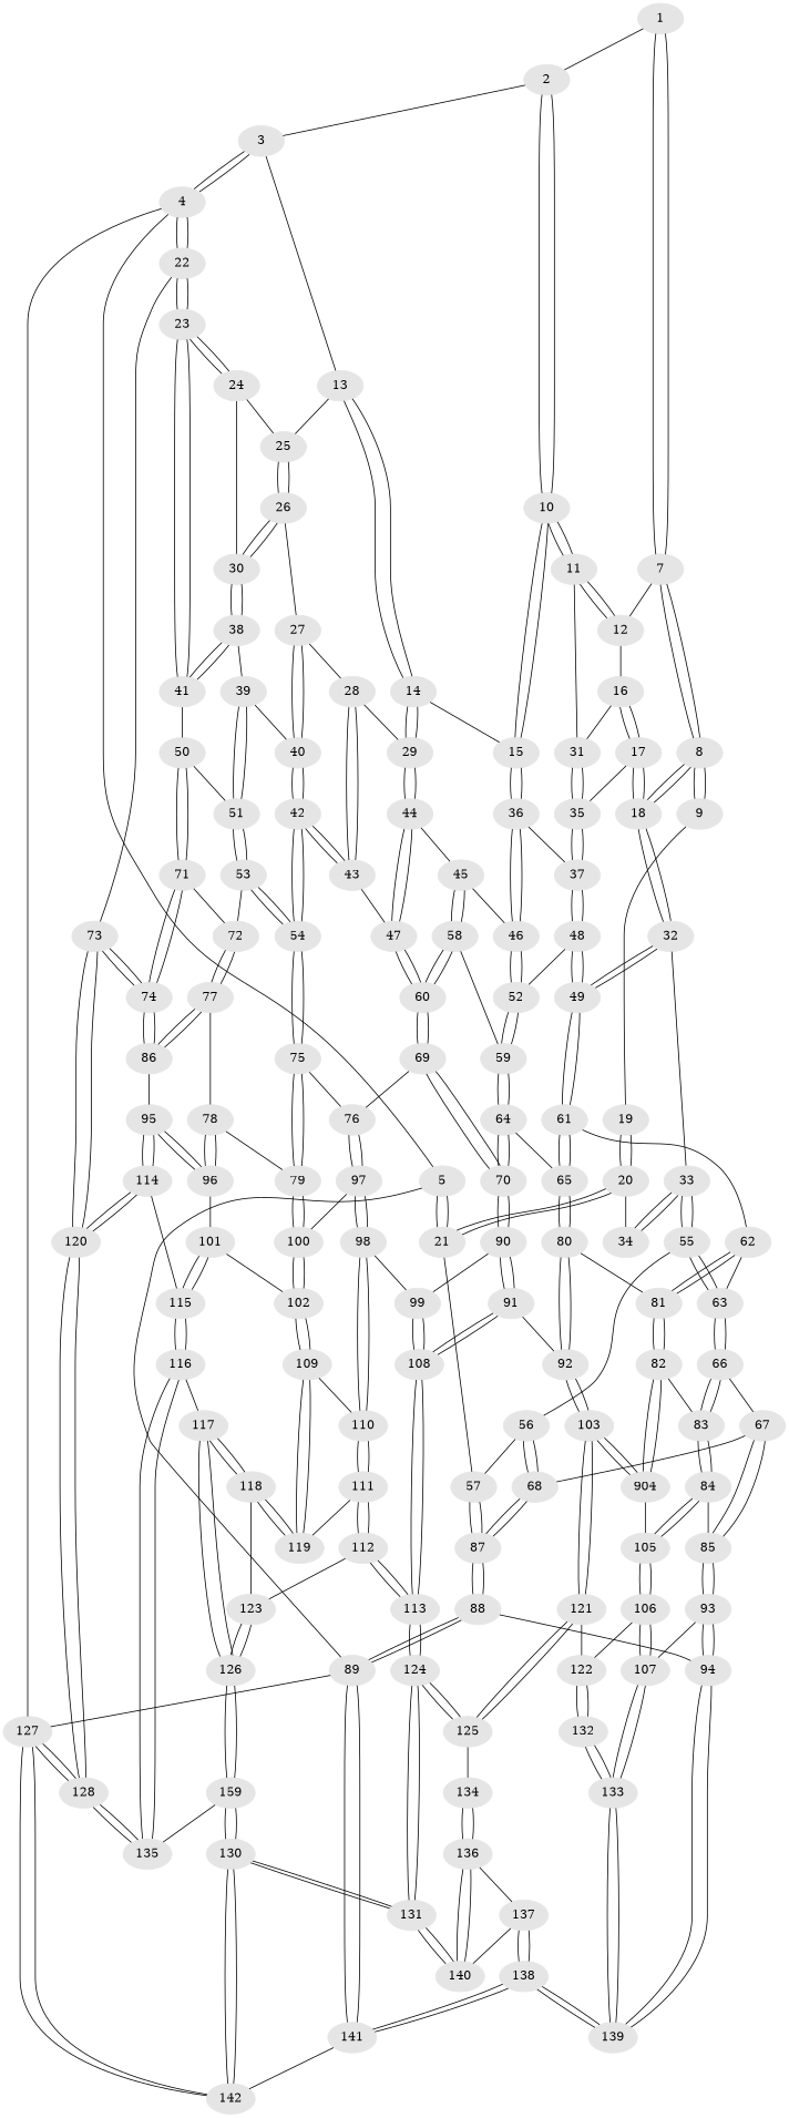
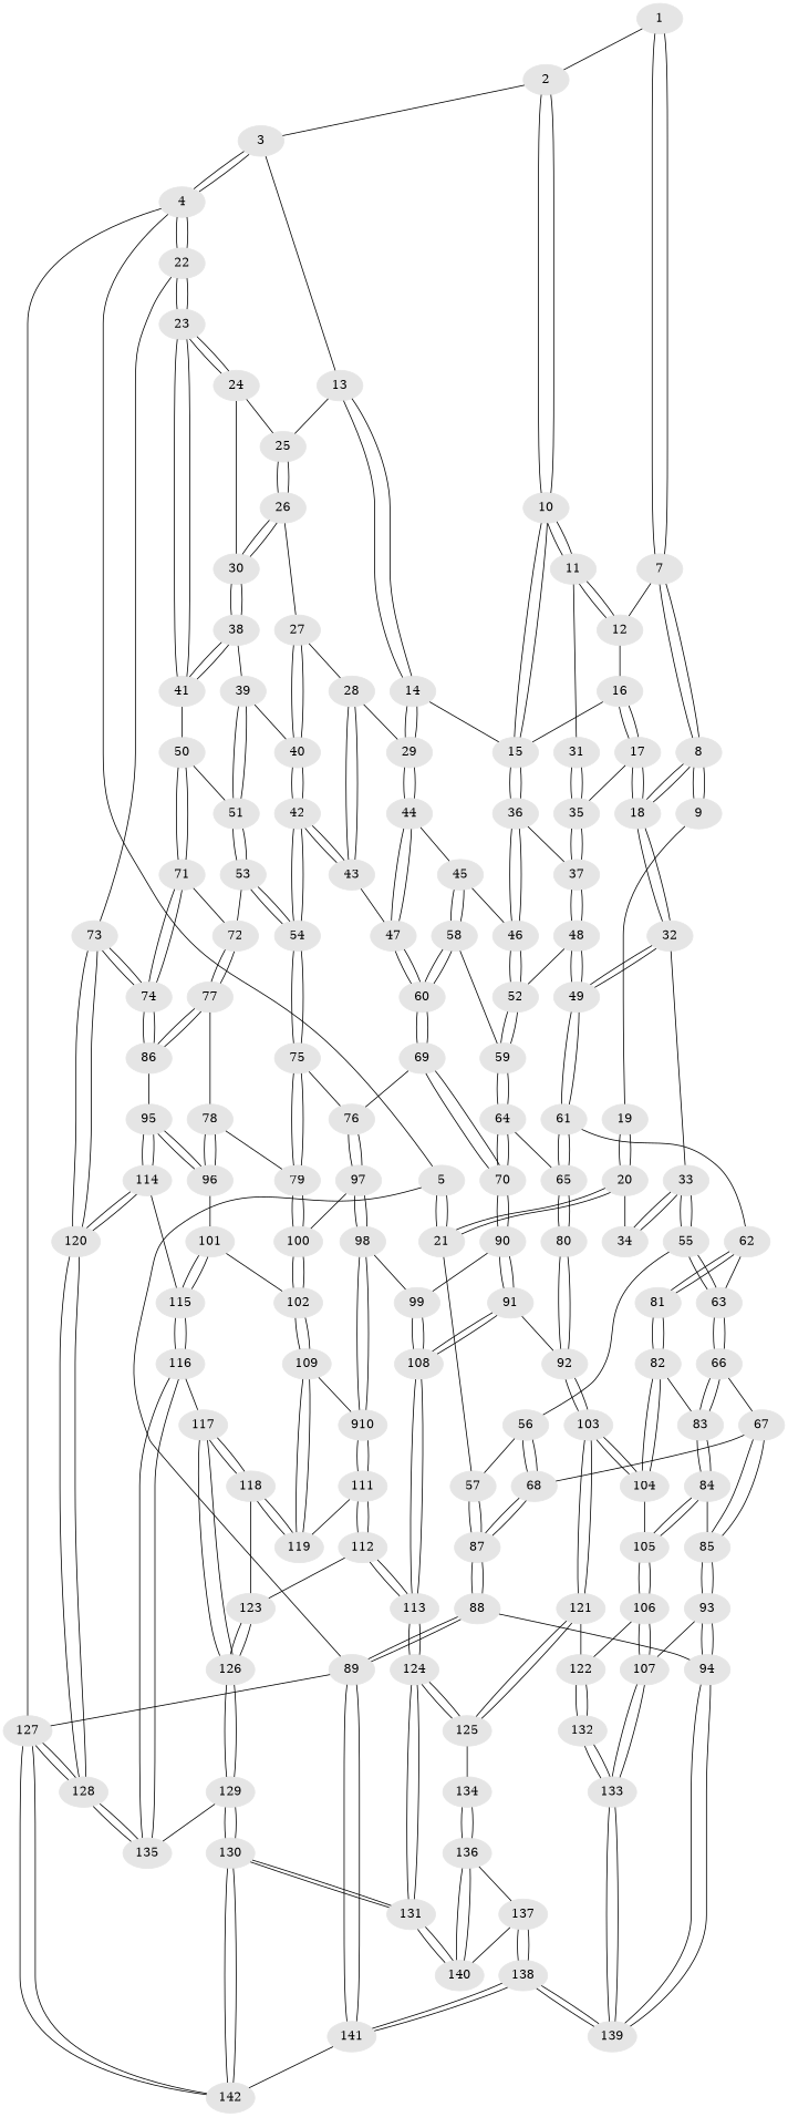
  graph {
    node [color=gray90 style=filled]
    1
    2
    7
    3
    10
    8
    12
    4
    13
    11
    15
    5
    22
    127
    14
    25
    21
    89
    23
    73
    128
    142
    57
    141
    9
    19
    18
    16
    32
    20
    31
    36
    35
    17
    29
    26
    44
    37
    46
    33
    49
    34
    87
    24
    41
    74
    120
    30
    50
    38
    27
    28
    40
    43
    42
    47
    45
    39
    55
    61
    56
    63
    48
    52
    51
    53
    54
    71
    75
    60
    58
    59
    69
    62
    65
    72
    64
    77
    76
    79
    68
    66
    88
    70
    81
    80
    82
    67
    83
    90
    92
    85
    84
    93
    97
    91
    99
    86
    78
    95
    100
    98
    96
    101
    102
    103
-   104 [label=904]
+   104
    105
    106
    94
    107
    114
    139
    108
    113
    121
    133
    115
-   110
+   110 [label=910]
    111
    109
    116
    119
    122
    125
    132
    124
    112
    123
    126
    131
    117
    135
    118
-   129 [label=159]
+   129
    134
    140
    136
    130
    137
    138
    1 -- 2
    1 -- 7
    1 -- 7
    2 -- 3
    2 -- 10
    2 -- 10
    7 -- 8
    7 -- 8
    7 -- 12
    3 -- 4
    3 -- 4
    3 -- 13
    10 -- 11
    10 -- 11
    10 -- 15
    10 -- 15
    8 -- 9
    8 -- 9
    8 -- 18
    8 -- 18
    12 -- 16
    4 -- 5
    4 -- 22
    4 -- 22
    4 -- 127
    13 -- 14
    13 -- 14
    13 -- 25
    11 -- 12
    11 -- 12
    11 -- 31
    15 -- 36
    15 -- 36
    5 -- 21
    5 -- 21
    5 -- 89
    22 -- 23
    22 -- 23
    22 -- 73
    127 -- 128
    127 -- 128
    127 -- 142
    127 -- 142
    14 -- 15
    14 -- 29
    14 -- 29
    25 -- 26
    25 -- 26
    21 -- 57
    89 -- 127
    89 -- 141
    89 -- 141
    23 -- 24
    23 -- 24
    23 -- 41
    23 -- 41
    73 -- 74
    73 -- 74
    73 -- 120
    73 -- 120
    128 -- 135
    128 -- 135
    57 -- 87
    57 -- 87
    141 -- 142
    9 -- 19
    19 -- 20
    19 -- 20
    18 -- 32
    18 -- 32
-   16 -- 31
+   16 -- 15
    16 -- 17
    16 -- 17
    32 -- 33
    32 -- 49
    32 -- 49
    20 -- 21
    20 -- 21
    20 -- 34
    31 -- 35
    31 -- 35
    36 -- 37
    36 -- 46
    36 -- 46
    35 -- 37
    35 -- 37
    17 -- 18
    17 -- 18
    17 -- 35
    29 -- 44
    29 -- 44
    26 -- 30
    26 -- 30
    26 -- 27
    44 -- 47
    44 -- 47
    44 -- 45
    37 -- 48
    37 -- 48
    46 -- 52
    46 -- 52
    33 -- 34
    33 -- 34
    33 -- 55
    33 -- 55
    49 -- 61
    49 -- 61
    87 -- 88
    87 -- 88
    24 -- 25
    24 -- 30
    41 -- 50
    74 -- 86
    74 -- 86
    120 -- 128
    120 -- 128
    30 -- 38
    30 -- 38
    50 -- 51
    50 -- 71
    50 -- 71
    38 -- 41
    38 -- 41
    38 -- 39
    27 -- 28
    27 -- 40
    27 -- 40
    28 -- 29
    28 -- 43
    28 -- 43
    40 -- 42
    40 -- 42
    43 -- 47
    42 -- 43
    42 -- 43
    42 -- 54
    42 -- 54
    47 -- 60
    47 -- 60
    45 -- 46
    45 -- 58
    45 -- 58
    39 -- 40
    39 -- 51
    39 -- 51
    55 -- 56
    55 -- 63
    55 -- 63
    61 -- 62
    61 -- 65
    61 -- 65
    56 -- 57
    56 -- 68
    56 -- 68
    63 -- 66
    63 -- 66
    48 -- 49
    48 -- 49
    48 -- 52
    52 -- 59
    52 -- 59
    51 -- 53
    51 -- 53
    53 -- 54
    53 -- 54
    53 -- 72
    54 -- 75
    54 -- 75
    71 -- 74
    71 -- 74
    71 -- 72
    75 -- 76
    75 -- 79
    75 -- 79
    60 -- 69
    60 -- 69
    58 -- 60
    58 -- 60
    58 -- 59
    59 -- 64
    59 -- 64
    69 -- 76
    69 -- 70
    69 -- 70
    62 -- 63
    62 -- 81
    62 -- 81
    65 -- 80
    65 -- 80
    72 -- 77
    72 -- 77
    64 -- 65
    64 -- 70
    64 -- 70
    77 -- 86
    77 -- 86
    77 -- 78
    76 -- 97
    76 -- 97
    79 -- 100
    79 -- 100
    68 -- 87
    68 -- 87
    66 -- 67
    66 -- 83
    66 -- 83
    88 -- 89
    88 -- 89
    88 -- 94
    70 -- 90
    70 -- 90
    81 -- 82
    81 -- 82
-   80 -- 81
    80 -- 92
    80 -- 92
    82 -- 83
    82 -- 104
    82 -- 104
    67 -- 68
    67 -- 85
    67 -- 85
    83 -- 84
    83 -- 84
    90 -- 91
    90 -- 91
    90 -- 99
    92 -- 103
    92 -- 103
    85 -- 93
    85 -- 93
    84 -- 85
    84 -- 105
    84 -- 105
    93 -- 94
    93 -- 94
    93 -- 107
    97 -- 100
    97 -- 98
    97 -- 98
    91 -- 92
    91 -- 108
    91 -- 108
    99 -- 108
    99 -- 108
    86 -- 95
    78 -- 79
    78 -- 96
    78 -- 96
    95 -- 96
    95 -- 96
    95 -- 114
    95 -- 114
    100 -- 102
    100 -- 102
    98 -- 99
    98 -- 110
    98 -- 110
    96 -- 101
    101 -- 102
    101 -- 115
    101 -- 115
    102 -- 109
    102 -- 109
    103 -- 104
    103 -- 104
    103 -- 121
    103 -- 121
    104 -- 105
    105 -- 106
    105 -- 106
    106 -- 107
    106 -- 107
    106 -- 122
    94 -- 139
    94 -- 139
    107 -- 133
    107 -- 133
    114 -- 120
    114 -- 120
    114 -- 115
    108 -- 113
    108 -- 113
    113 -- 124
    113 -- 124
    121 -- 122
    121 -- 125
    121 -- 125
    133 -- 139
    133 -- 139
    115 -- 116
    115 -- 116
    110 -- 111
    110 -- 111
    111 -- 119
    111 -- 112
    111 -- 112
    109 -- 110
    109 -- 119
    109 -- 119
    116 -- 117
    116 -- 135
    116 -- 135
    122 -- 132
    122 -- 132
    125 -- 134
    132 -- 133
    132 -- 133
    124 -- 125
    124 -- 125
    124 -- 131
    124 -- 131
    112 -- 113
    112 -- 113
    112 -- 123
    123 -- 126
    123 -- 126
    126 -- 129
    126 -- 129
    131 -- 140
    131 -- 140
    117 -- 126
    117 -- 126
    117 -- 118
    117 -- 118
    118 -- 119
    118 -- 119
    118 -- 123
    129 -- 135
    129 -- 130
    129 -- 130
    134 -- 136
    134 -- 136
    136 -- 140
    136 -- 140
    136 -- 137
    130 -- 142
    130 -- 142
    130 -- 131
    130 -- 131
    137 -- 140
    137 -- 138
    137 -- 138
    138 -- 141
    138 -- 141
    138 -- 139
    138 -- 139
  }
